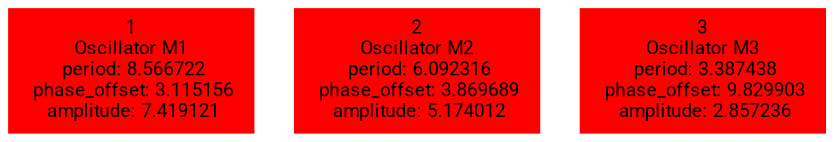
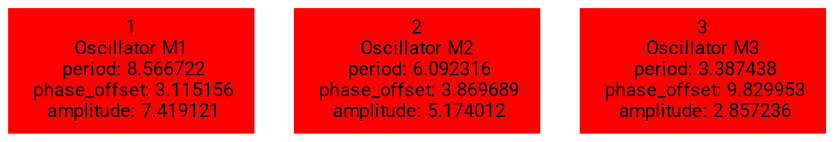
  digraph {
    forcelabels=true
    fontname=Roboto
    node [color=red fontsize=8 shape=box style=filled fontname=Roboto]
    n1 [label=<1<BR />Oscillator M1<BR /> period: 8.566722<BR /> phase_offset: 3.115156<BR /> amplitude: 7.419121>]
    n2 [label=<2<BR />Oscillator M2<BR /> period: 6.092316<BR /> phase_offset: 3.869689<BR /> amplitude: 5.174012>]
-   n3 [label=<3<BR />Oscillator M3<BR /> period: 3.387438<BR /> phase_offset: 9.829903<BR /> amplitude: 2.857236>]
+   n3 [label=<3<BR />Oscillator M3<BR /> period: 3.387438<BR /> phase_offset: 9.829953<BR /> amplitude: 2.857236>]
  }
